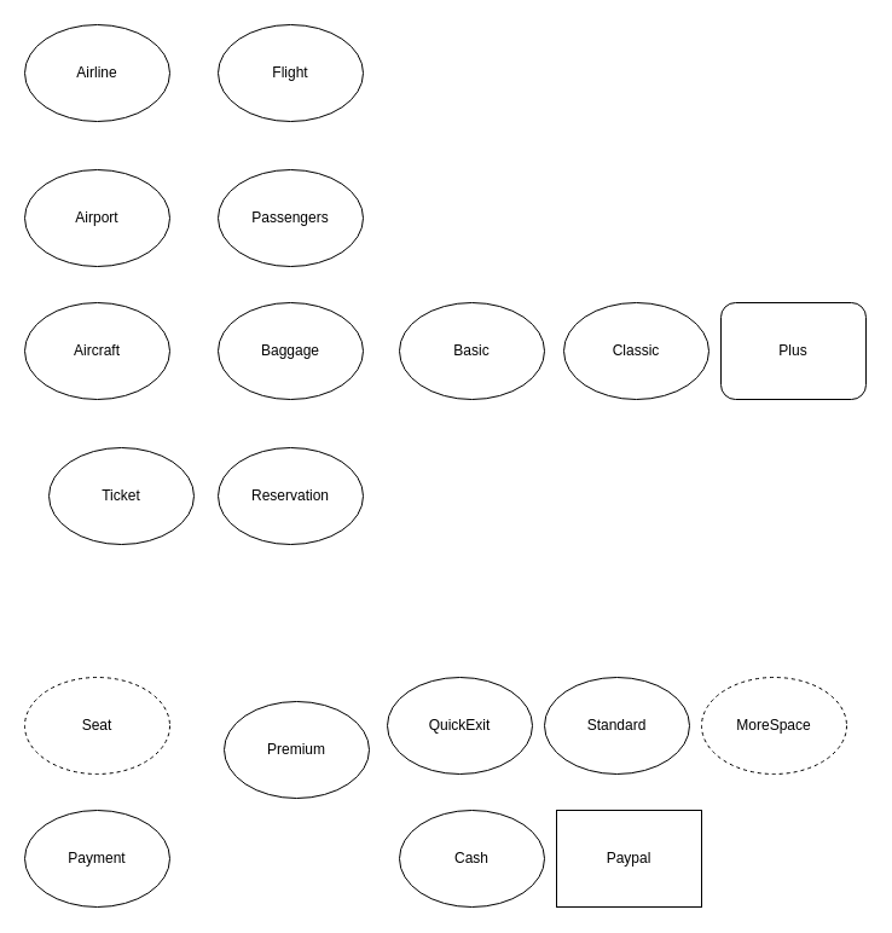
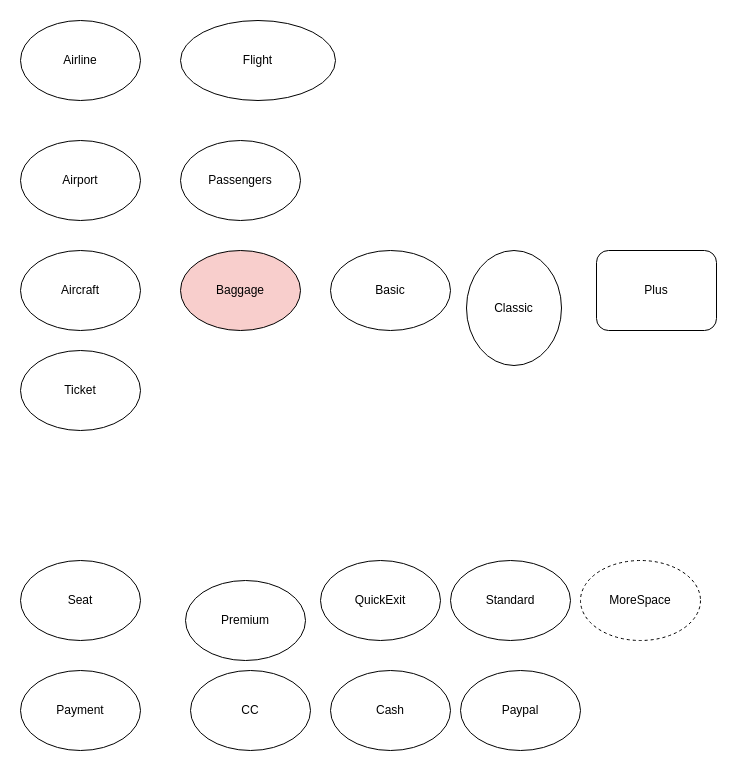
  <mxCell id="0" />
  <mxCell id="1" parent="0" />
  <mxCell id="2" value="Airline" style="ellipse;whiteSpace=wrap;html=1;" parent="1" vertex="1"><mxGeometry x="20" y="20" width="120" height="80" as="geometry" /></mxCell>
  <mxCell id="3" value="Airport" style="ellipse;whiteSpace=wrap;html=1;" parent="1" vertex="1"><mxGeometry x="20" y="140" width="120" height="80" as="geometry" /></mxCell>
- <mxCell id="4" value="Flight" style="ellipse;whiteSpace=wrap;html=1;" parent="1" vertex="1"><mxGeometry x="180" y="20" width="120" height="80" as="geometry" /></mxCell>
+ <mxCell id="4" value="Flight" style="ellipse;whiteSpace=wrap;html=1;" parent="1" vertex="1"><mxGeometry x="180" y="20" width="155" height="80" as="geometry" /></mxCell>
  <mxCell id="5" value="Passengers" style="ellipse;whiteSpace=wrap;html=1;" parent="1" vertex="1"><mxGeometry x="180" y="140" width="120" height="80" as="geometry" /></mxCell>
  <mxCell id="6" value="Aircraft" style="ellipse;whiteSpace=wrap;html=1;" parent="1" vertex="1"><mxGeometry x="20" y="250" width="120" height="80" as="geometry" /></mxCell>
- <mxCell id="7" value="Baggage" style="ellipse;whiteSpace=wrap;html=1;" parent="1" vertex="1"><mxGeometry x="180" y="250" width="120" height="80" as="geometry" /></mxCell>
- <mxCell id="8" value="Ticket" style="ellipse;whiteSpace=wrap;html=1;" parent="1" vertex="1"><mxGeometry x="40" y="370" width="120" height="80" as="geometry" /></mxCell>
- <mxCell id="9" value="Reservation" style="ellipse;whiteSpace=wrap;html=1;" parent="1" vertex="1"><mxGeometry x="180" y="370" width="120" height="80" as="geometry" /></mxCell>
+ <mxCell id="7" value="Baggage" style="ellipse;whiteSpace=wrap;html=1;fillColor=#f8cecc;" parent="1" vertex="1"><mxGeometry x="180" y="250" width="120" height="80" as="geometry" /></mxCell>
+ <mxCell id="8" value="Ticket" style="ellipse;whiteSpace=wrap;html=1;" parent="1" vertex="1"><mxGeometry x="20" y="350" width="120" height="80" as="geometry" /></mxCell>
  <mxCell id="10" value="Basic" style="ellipse;whiteSpace=wrap;html=1;" parent="1" vertex="1"><mxGeometry x="330" y="250" width="120" height="80" as="geometry" /></mxCell>
- <mxCell id="11" value="Classic" style="ellipse;whiteSpace=wrap;html=1;" parent="1" vertex="1"><mxGeometry x="466" y="250" width="120" height="80" as="geometry" /></mxCell>
+ <mxCell id="11" value="Classic" style="ellipse;whiteSpace=wrap;html=1;" parent="1" vertex="1"><mxGeometry x="466" y="250" width="95" height="115" as="geometry" /></mxCell>
  <mxCell id="12" value="Plus" style="whiteSpace=wrap;html=1;rounded=1;" parent="1" vertex="1"><mxGeometry x="596" y="250" width="120" height="80" as="geometry" /></mxCell>
- <mxCell id="13" value="Seat" style="ellipse;whiteSpace=wrap;html=1;dashed=1;" parent="1" vertex="1"><mxGeometry x="20" y="560" width="120" height="80" as="geometry" /></mxCell>
+ <mxCell id="13" value="Seat" style="ellipse;whiteSpace=wrap;html=1;" parent="1" vertex="1"><mxGeometry x="20" y="560" width="120" height="80" as="geometry" /></mxCell>
  <mxCell id="14" value="Premium" style="ellipse;whiteSpace=wrap;html=1;" parent="1" vertex="1"><mxGeometry x="185" y="580" width="120" height="80" as="geometry" /></mxCell>
  <mxCell id="15" value="QuickExit" style="ellipse;whiteSpace=wrap;html=1;" parent="1" vertex="1"><mxGeometry x="320" y="560" width="120" height="80" as="geometry" /></mxCell>
  <mxCell id="16" value="Standard" style="ellipse;whiteSpace=wrap;html=1;" parent="1" vertex="1"><mxGeometry x="450" y="560" width="120" height="80" as="geometry" /></mxCell>
  <mxCell id="17" value="MoreSpace" style="ellipse;whiteSpace=wrap;html=1;dashed=1;" parent="1" vertex="1"><mxGeometry x="580" y="560" width="120" height="80" as="geometry" /></mxCell>
  <mxCell id="18" value="Payment" style="ellipse;whiteSpace=wrap;html=1;" parent="1" vertex="1"><mxGeometry x="20" y="670" width="120" height="80" as="geometry" /></mxCell>
+ <mxCell id="19" value="CC" style="ellipse;whiteSpace=wrap;html=1;" parent="1" vertex="1"><mxGeometry x="190" y="670" width="120" height="80" as="geometry" /></mxCell>
  <mxCell id="20" value="Cash" style="ellipse;whiteSpace=wrap;html=1;" parent="1" vertex="1"><mxGeometry x="330" y="670" width="120" height="80" as="geometry" /></mxCell>
- <mxCell id="21" value="Paypal" style="whiteSpace=wrap;html=1;rounded=0;" parent="1" vertex="1"><mxGeometry x="460" y="670" width="120" height="80" as="geometry" /></mxCell>
+ <mxCell id="21" value="Paypal" style="ellipse;whiteSpace=wrap;html=1;" parent="1" vertex="1"><mxGeometry x="460" y="670" width="120" height="80" as="geometry" /></mxCell>
